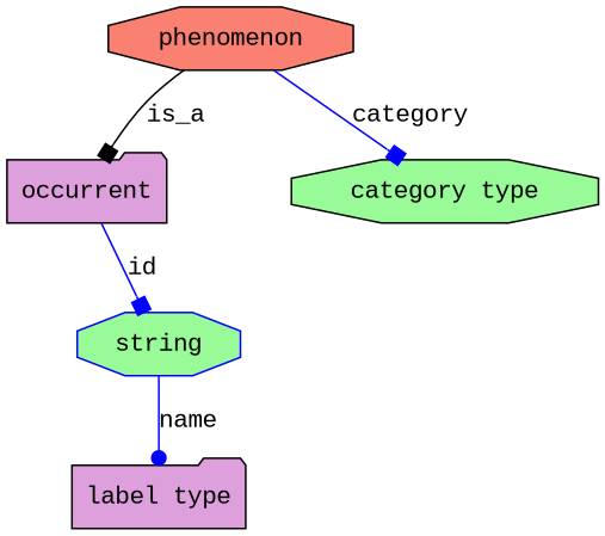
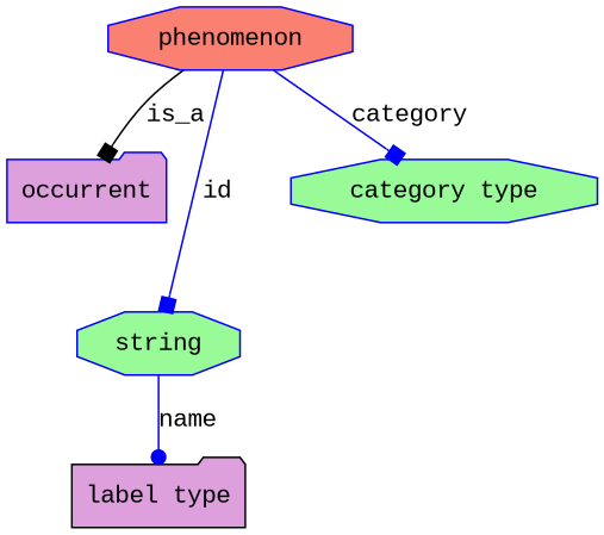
  digraph {
    fontname="Liberation Mono"
    node [fillcolor=plum fontname="Liberation Mono" shape=octagon style=filled]
    edge [arrowhead=box fontname="Liberation Mono" color=blue style=solid]
-   n1 [fillcolor=salmon height=0.5 label=phenomenon width=1.5707]
-   occurrent [height=0.5 shape=folder width=1.2277]
+   n1 [fillcolor=salmon height=0.5 label=phenomenon width=1.5707 color=blue]
+   occurrent [height=0.5 shape=folder width=1.2277 color=blue]
    n3 [color=blue fillcolor=palegreen height=0.5 label=string width=0.84854]
-   n4 [color=black fillcolor=palegreen height=0.5 label="category type" width=1.6249]
+   n4 [color=blue fillcolor=palegreen height=0.5 label="category type" width=1.6249]
    n5 [color=black height=0.5 label="label type" shape=folder width=1.2638]
    n1 -> occurrent [label=is_a color="" style=""]
-   occurrent -> n3 [label=id]
+   n1 -> n3 [label=id]
    n1 -> n4 [label=category]
    n3 -> n5 [arrowhead=dot label=name]
  }
